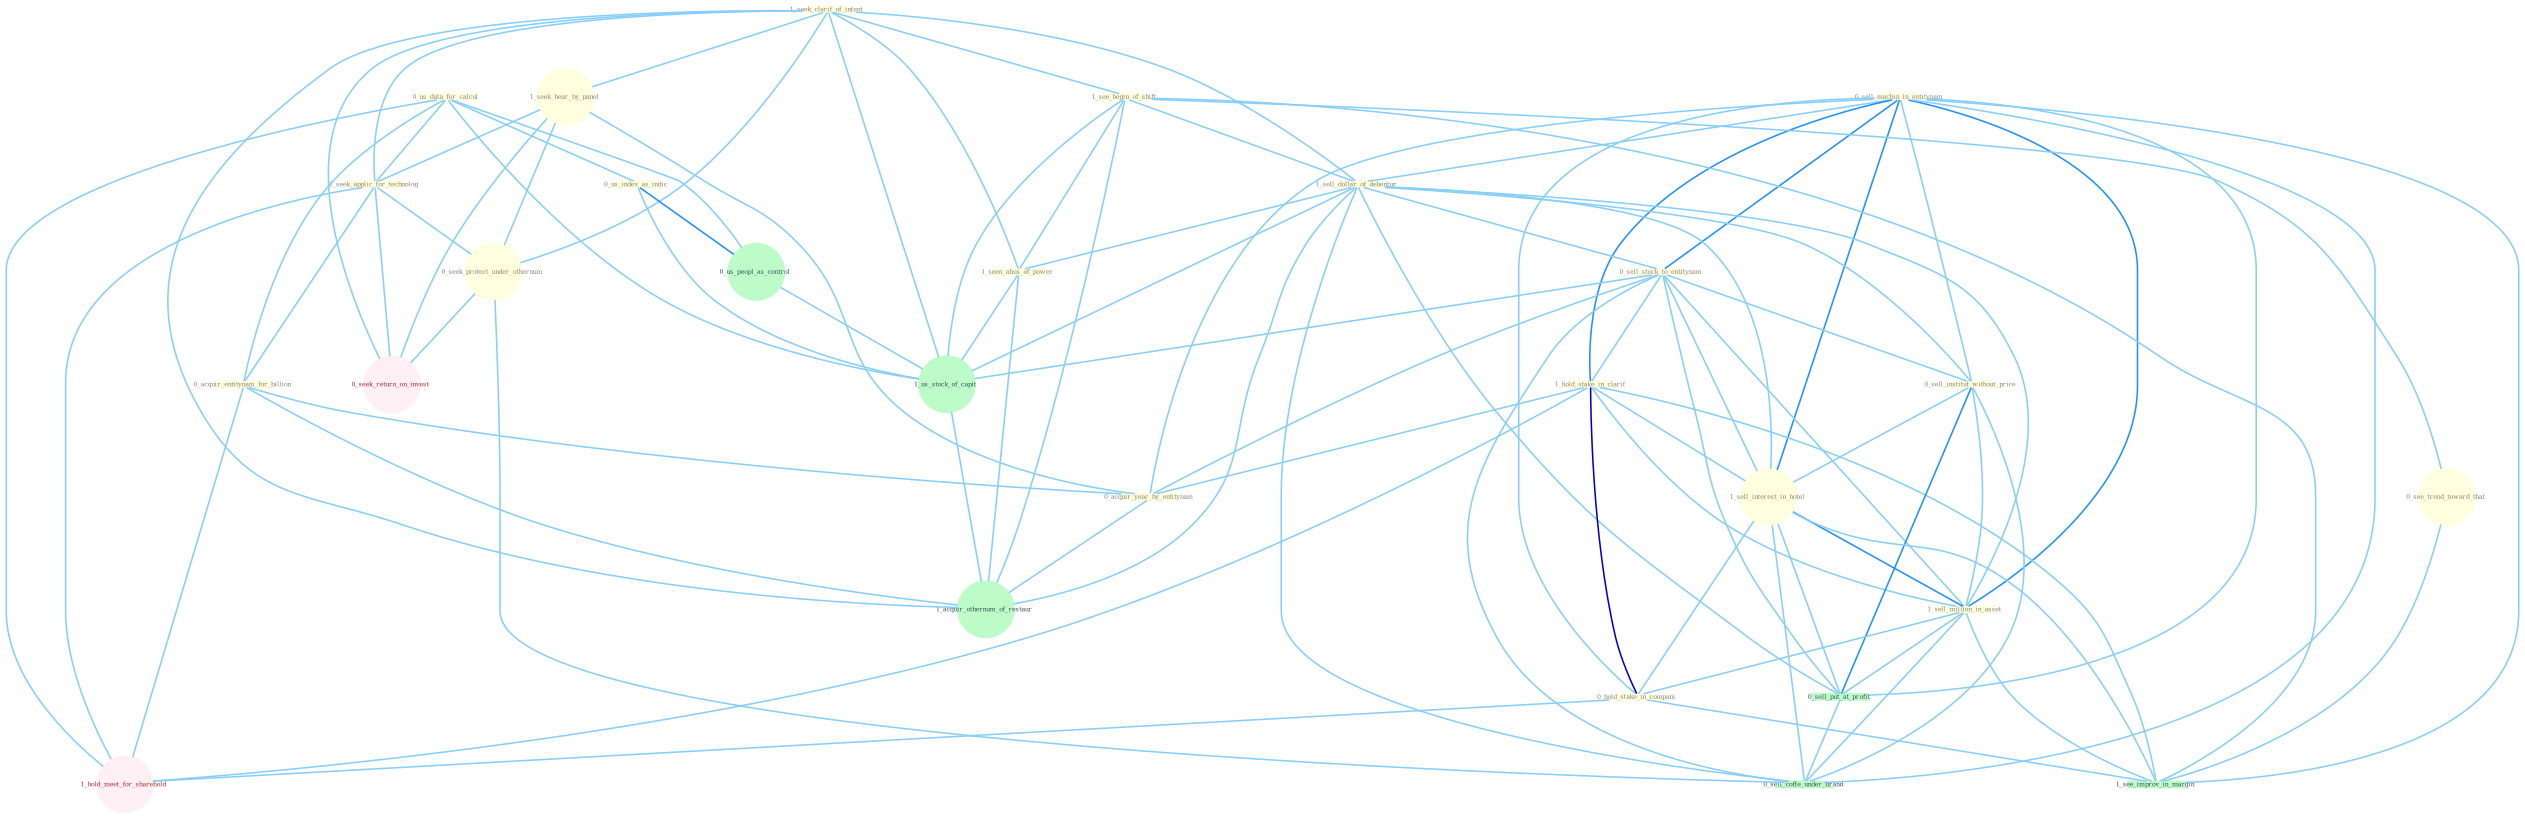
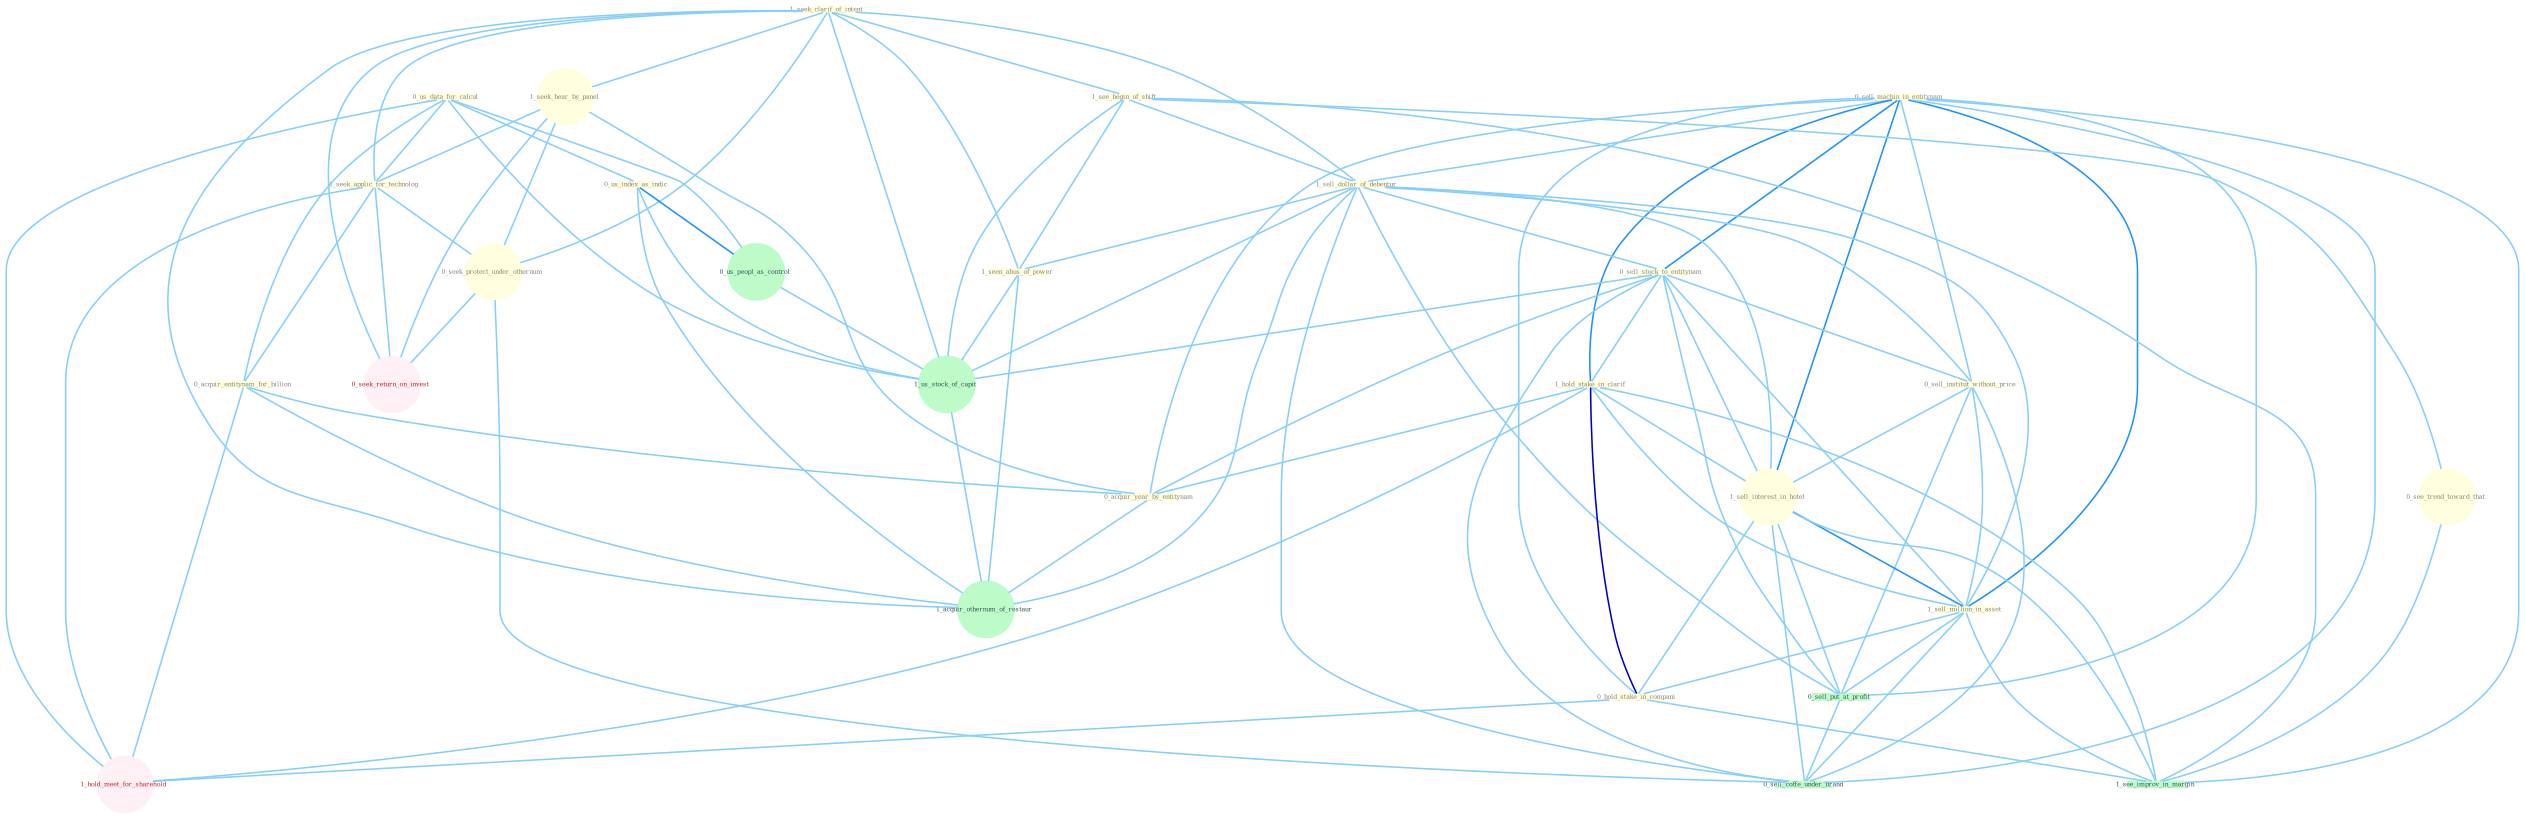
  graph {
    node [color="#ffffe0" fixedsize=true fontcolor="#8b7d6b" fontsize=4 shape=trapezium style=filled]
    edge [color="#87cefa" w=1]
    "1_seek_clarif_of_intent " [height=.06 width=.5]
    "0_us_data_for_calcul " [height=.06 shape=note width=.5]
    "0_sell_machin_in_entitynam " [height=.06 width=.5]
    "1_see_begin_of_shift " [height=.06 width=.5]
    "1_seek_hear_by_panel " [height=.06 shape=circle width=.5]
    "1_sell_dollar_of_debentur " [height=.06 width=.5]
    "0_sell_stock_to_entitynam " [height=.06 width=.5]
    "0_see_trend_toward_that " [height=.06 shape=circle width=.5]
    "1_seek_applic_for_technolog " [height=.06 shape=note width=.5]
    "0_us_index_as_indic " [height=.06 width=.5]
    n11 [height=.06 label="1_hold_stake_in_clarif" width=.5]
    "0_seek_protect_under_othernum " [height=.06 shape=circle width=.5]
    "0_sell_institut_without_price " [height=.06 width=.5]
    "0_acquir_entitynam_for_billion " [height=.06 shape=note width=.5]
    "0_acquir_year_by_entitynam " [height=.06 shape=note width=.5]
    "1_seen_abus_of_power " [height=.06 shape=note width=.5]
    "1_sell_interest_in_hotel " [height=.06 shape=circle width=.5]
    "1_sell_million_in_asset " [height=.06 shape=note width=.5]
    "0_hold_stake_in_compani " [height=.06 width=.5]
    "0_seek_return_on_invest " [color="#fff0f5" fontcolor="#b22222" height=.06 shape=circle width=.5]
    "1_hold_meet_for_sharehold " [color="#fff0f5" fontcolor="#b22222" height=.06 shape=circle width=.5]
    "1_us_stock_of_capit " [color="#BDFCC9" fontcolor="#2f4f4f" height=.06 shape=circle width=.5]
    "1_acquir_othernum_of_restaur " [color="#BDFCC9" fontcolor="#2f4f4f" height=.06 shape=circle width=.5]
    "0_us_peopl_as_control " [color="#BDFCC9" fontcolor="#2f4f4f" height=.06 shape=circle width=.5]
    "0_sell_put_at_profit " [color="#BDFCC9" fontcolor="#2f4f4f" height=.06 shape=note width=.5]
    "1_see_improv_in_margin " [color="#BDFCC9" fontcolor="#2f4f4f" height=.06 shape=note width=.5]
    "0_sell_coffe_under_brand " [color="#BDFCC9" fontcolor="#2f4f4f" height=.06 width=.5]
    subgraph sub_1 {
      "1_seek_clarif_of_intent "
      "0_us_data_for_calcul "
      "0_sell_machin_in_entitynam "
      "1_see_begin_of_shift "
      "1_seek_hear_by_panel "
      "1_sell_dollar_of_debentur "
      "0_sell_stock_to_entitynam "
      "0_see_trend_toward_that "
      "1_seek_applic_for_technolog "
      "0_us_index_as_indic "
      n11
      "0_seek_protect_under_othernum "
      "0_sell_institut_without_price "
      "0_acquir_entitynam_for_billion "
      "0_acquir_year_by_entitynam "
      "1_seen_abus_of_power "
      "1_sell_interest_in_hotel "
      "1_sell_million_in_asset "
      "0_hold_stake_in_compani "
    }
    subgraph sub_2 {
      "0_seek_return_on_invest "
      "1_hold_meet_for_sharehold "
    }
    "1_seek_clarif_of_intent " -- "1_see_begin_of_shift "
    "1_seek_clarif_of_intent " -- "1_seek_hear_by_panel "
    "1_seek_clarif_of_intent " -- "1_sell_dollar_of_debentur "
    "1_seek_clarif_of_intent " -- "1_seek_applic_for_technolog "
    "1_seek_clarif_of_intent " -- "0_seek_protect_under_othernum "
    "1_seek_clarif_of_intent " -- "1_seen_abus_of_power "
    "1_seek_clarif_of_intent " -- "0_seek_return_on_invest "
    "1_seek_clarif_of_intent " -- "1_us_stock_of_capit "
    "1_seek_clarif_of_intent " -- "1_acquir_othernum_of_restaur "
    "0_us_data_for_calcul " -- "1_seek_applic_for_technolog "
    "0_us_data_for_calcul " -- "0_us_index_as_indic "
    "0_us_data_for_calcul " -- "0_acquir_entitynam_for_billion "
    "0_us_data_for_calcul " -- "1_hold_meet_for_sharehold "
    "0_us_data_for_calcul " -- "1_us_stock_of_capit "
    "0_us_data_for_calcul " -- "0_us_peopl_as_control "
    "0_sell_machin_in_entitynam " -- "1_sell_dollar_of_debentur "
    "0_sell_machin_in_entitynam " -- "0_sell_stock_to_entitynam " [color="#1e90ff" w=2]
    "0_sell_machin_in_entitynam " -- n11 [color="#1e90ff" w=2]
    "0_sell_machin_in_entitynam " -- "0_sell_institut_without_price "
    "0_sell_machin_in_entitynam " -- "0_acquir_year_by_entitynam "
    "0_sell_machin_in_entitynam " -- "1_sell_interest_in_hotel " [color="#1e90ff" w=2]
    "0_sell_machin_in_entitynam " -- "1_sell_million_in_asset " [color="#1e90ff" w=2]
    "0_sell_machin_in_entitynam " -- "0_hold_stake_in_compani "
    "0_sell_machin_in_entitynam " -- "0_sell_put_at_profit "
    "0_sell_machin_in_entitynam " -- "1_see_improv_in_margin "
    "0_sell_machin_in_entitynam " -- "0_sell_coffe_under_brand "
    "1_see_begin_of_shift " -- "1_sell_dollar_of_debentur "
    "1_see_begin_of_shift " -- "0_see_trend_toward_that "
    "1_see_begin_of_shift " -- "1_seen_abus_of_power "
    "1_see_begin_of_shift " -- "1_us_stock_of_capit "
-   "1_see_begin_of_shift " -- "1_acquir_othernum_of_restaur "
+   "0_us_index_as_indic " -- "1_acquir_othernum_of_restaur "
    "1_see_begin_of_shift " -- "1_see_improv_in_margin "
    "1_seek_hear_by_panel " -- "1_seek_applic_for_technolog "
    "1_seek_hear_by_panel " -- "0_seek_protect_under_othernum "
    "1_seek_hear_by_panel " -- "0_acquir_year_by_entitynam "
    "1_seek_hear_by_panel " -- "0_seek_return_on_invest "
    "1_sell_dollar_of_debentur " -- "0_sell_stock_to_entitynam "
    "1_sell_dollar_of_debentur " -- "0_sell_institut_without_price "
    "1_sell_dollar_of_debentur " -- "1_seen_abus_of_power "
    "1_sell_dollar_of_debentur " -- "1_sell_interest_in_hotel "
    "1_sell_dollar_of_debentur " -- "1_sell_million_in_asset "
    "1_sell_dollar_of_debentur " -- "1_us_stock_of_capit "
    "1_sell_dollar_of_debentur " -- "1_acquir_othernum_of_restaur "
    "1_sell_dollar_of_debentur " -- "0_sell_put_at_profit "
    "1_sell_dollar_of_debentur " -- "0_sell_coffe_under_brand "
    "0_sell_stock_to_entitynam " -- n11
    "0_sell_stock_to_entitynam " -- "0_sell_institut_without_price "
    "0_sell_stock_to_entitynam " -- "0_acquir_year_by_entitynam "
    "0_sell_stock_to_entitynam " -- "1_sell_interest_in_hotel "
    "0_sell_stock_to_entitynam " -- "1_sell_million_in_asset "
    "0_sell_stock_to_entitynam " -- "1_us_stock_of_capit "
    "0_sell_stock_to_entitynam " -- "0_sell_put_at_profit "
    "0_sell_stock_to_entitynam " -- "0_sell_coffe_under_brand "
    "0_see_trend_toward_that " -- "1_see_improv_in_margin "
    "1_seek_applic_for_technolog " -- "0_seek_protect_under_othernum "
    "1_seek_applic_for_technolog " -- "0_acquir_entitynam_for_billion "
    "1_seek_applic_for_technolog " -- "0_seek_return_on_invest "
    "1_seek_applic_for_technolog " -- "1_hold_meet_for_sharehold "
    "0_us_index_as_indic " -- "1_us_stock_of_capit "
    "0_us_index_as_indic " -- "0_us_peopl_as_control " [color="#1e90ff" w=2]
    n11 -- "0_acquir_year_by_entitynam "
    n11 -- "1_sell_interest_in_hotel "
    n11 -- "1_sell_million_in_asset "
    n11 -- "0_hold_stake_in_compani " [color="#0000cd" w=3]
    n11 -- "1_hold_meet_for_sharehold "
    n11 -- "1_see_improv_in_margin "
    "0_seek_protect_under_othernum " -- "0_seek_return_on_invest "
    "0_seek_protect_under_othernum " -- "0_sell_coffe_under_brand "
    "0_sell_institut_without_price " -- "1_sell_interest_in_hotel "
    "0_sell_institut_without_price " -- "1_sell_million_in_asset "
-   "0_sell_institut_without_price " -- "0_sell_put_at_profit " [color="#1e90ff"]
+   "0_sell_institut_without_price " -- "0_sell_put_at_profit "
    "0_sell_institut_without_price " -- "0_sell_coffe_under_brand "
    "0_acquir_entitynam_for_billion " -- "0_acquir_year_by_entitynam "
    "0_acquir_entitynam_for_billion " -- "1_hold_meet_for_sharehold "
    "0_acquir_entitynam_for_billion " -- "1_acquir_othernum_of_restaur "
    "0_acquir_year_by_entitynam " -- "1_acquir_othernum_of_restaur "
    "1_seen_abus_of_power " -- "1_us_stock_of_capit "
    "1_seen_abus_of_power " -- "1_acquir_othernum_of_restaur "
    "1_sell_interest_in_hotel " -- "1_sell_million_in_asset " [color="#1e90ff" w=2]
    "1_sell_interest_in_hotel " -- "0_hold_stake_in_compani "
    "1_sell_interest_in_hotel " -- "0_sell_put_at_profit "
    "1_sell_interest_in_hotel " -- "1_see_improv_in_margin "
    "1_sell_interest_in_hotel " -- "0_sell_coffe_under_brand "
    "1_sell_million_in_asset " -- "0_hold_stake_in_compani "
    "1_sell_million_in_asset " -- "0_sell_put_at_profit "
    "1_sell_million_in_asset " -- "1_see_improv_in_margin "
    "1_sell_million_in_asset " -- "0_sell_coffe_under_brand "
    "0_hold_stake_in_compani " -- "1_hold_meet_for_sharehold "
    "0_hold_stake_in_compani " -- "1_see_improv_in_margin "
    "1_us_stock_of_capit " -- "1_acquir_othernum_of_restaur "
    "0_us_peopl_as_control " -- "1_us_stock_of_capit "
    "0_sell_put_at_profit " -- "0_sell_coffe_under_brand "
  }
